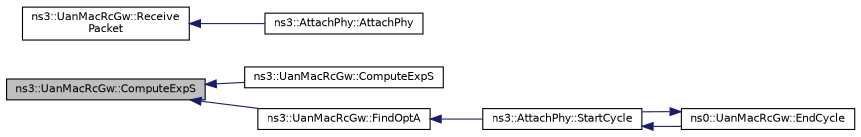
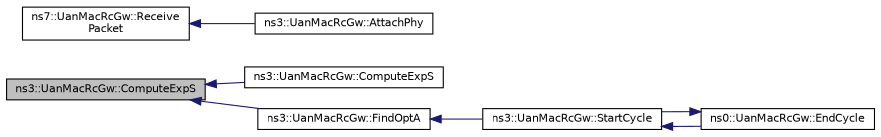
  digraph {
    rankdir=LR
    node [color=black fillcolor=white fontname=Helvetica fontsize=10 shape=record style=filled]
    edge [color=midnightblue dir=back fontname=Helvetica fontsize=10 labelfontname=Helvetica labelfontsize=10 style=solid]
    n1 [fillcolor=grey75 fontcolor=black height=0.2 label="ns3::UanMacRcGw::ComputeExpS" width=0.4]
    n2 [height=0.2 label="ns3::UanMacRcGw::ComputeExpS" width=0.4]
    n3 [height=0.2 label="ns3::UanMacRcGw::FindOptA" width=0.4]
-   n4 [height=0.2 label="ns3::AttachPhy::StartCycle" width=0.4]
+   n4 [height=0.2 label="ns3::UanMacRcGw::StartCycle" width=0.4]
    n5 [height=0.2 label="ns0::UanMacRcGw::EndCycle" width=0.4]
-   n6 [height=0.2 label="ns3::UanMacRcGw::Receive\lPacket" width=0.4]
-   n7 [height=0.2 label="ns3::AttachPhy::AttachPhy" width=0.4]
+   n6 [height=0.2 label="ns7::UanMacRcGw::Receive\lPacket" width=0.4]
+   n7 [height=0.2 label="ns3::UanMacRcGw::AttachPhy" width=0.4]
    n1 -> n2
    n1 -> n3
    n3 -> n4
    n4 -> n5
    n5 -> n4
    n6 -> n7
  }
